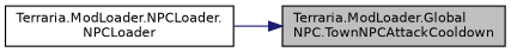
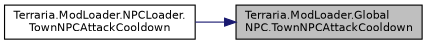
  digraph {
    rankdir=RL
    node [color=black fontname=Helvetica fontsize=10 shape=record style=filled]
    n1 [fillcolor=grey75 fontcolor=black height=0.2 label="Terraria.ModLoader.Global\lNPC.TownNPCAttackCooldown" width=0.4]
-   n2 [fillcolor=white height=0.2 label="Terraria.ModLoader.NPCLoader.\lNPCLoader" width=0.4]
+   n2 [fillcolor=white height=0.2 label="Terraria.ModLoader.NPCLoader.\lTownNPCAttackCooldown" width=0.4]
    n1 -> n2 [color=midnightblue dir=back fontname=Helvetica fontsize=10 labelfontname=Helvetica labelfontsize=10 style=solid]
  }
